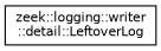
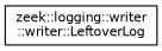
  digraph {
    rankdir=LR
-   n1 [color=black fillcolor=white fontname=Helvetica fontsize=10 height=0.2 label="zeek::logging::writer\l::detail::LeftoverLog" shape=record style=filled width=0.4]
+   n1 [color=black fillcolor=white fontname=Helvetica fontsize=10 height=0.2 label="zeek::logging::writer\l::writer::LeftoverLog" shape=record style=filled width=0.4]
  }
